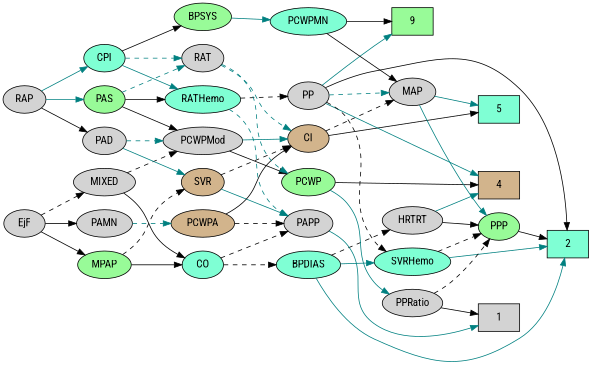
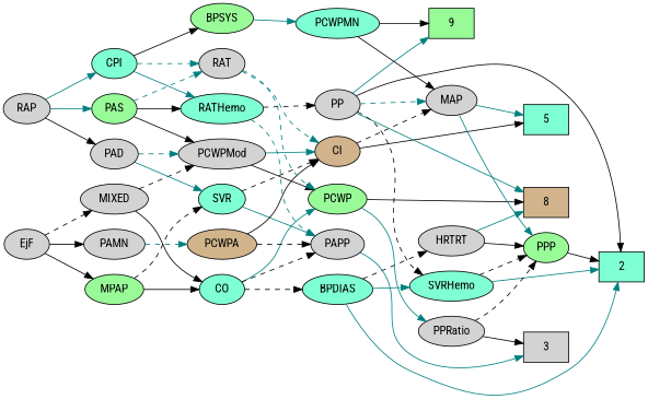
  strict digraph {
    fontname="Roboto Condensed"
    rankdir=LR
    node [fillcolor=lightgrey fontname="Roboto Condensed" style=filled]
    edge [color=black fontname="Roboto Condensed" style=solid]
    n1 [fillcolor=palegreen height=0.5 label=9 shape=box width=0.75]
    2 [fillcolor=aquamarine height=0.5 shape=box width=0.75]
-   3 [height=0.5 shape=box width=0.75 label=1]
-   4 [fillcolor=tan height=0.5 shape=box width=0.75]
+   3 [height=0.5 shape=box width=0.75]
+   4 [fillcolor=tan height=0.5 shape=box width=0.75 label=8]
    5 [fillcolor=aquamarine height=0.5 shape=box width=0.75]
    EjF [height=0.5 width=0.75]
    MIXED [height=0.5 width=1.1193]
    MPAP [fillcolor=palegreen height=0.5 width=0.97491]
    PAMN [height=0.5 width=1.011]
    RAP [height=0.5 width=0.77632]
    PAD [height=0.5 width=0.79437]
    PAS [fillcolor=palegreen height=0.5 width=0.75]
    CPI [fillcolor=aquamarine height=0.5 width=0.75]
    CO [fillcolor=aquamarine height=0.5 width=0.75]
    PCWPMod [height=0.5 width=1.4443]
-   SVR [fillcolor=tan height=0.5 width=0.77632]
+   SVR [fillcolor=aquamarine height=0.5 width=0.77632]
    PCWPA [fillcolor=tan height=0.5 width=1.1555]
    RATHemo [fillcolor=aquamarine height=0.5 width=1.3721]
    RAT [height=0.5 width=0.75827]
    BPSYS [fillcolor=palegreen height=0.5 width=1.0471]
    BPDIAS [fillcolor=aquamarine height=0.5 width=1.1735]
    PCWP [fillcolor=palegreen height=0.5 width=0.97491]
    PAPP [height=0.5 width=0.88464]
    CI [fillcolor=tan height=0.5 width=0.75]
    PP [height=0.5 width=0.75]
    PCWPMN [fillcolor=aquamarine height=0.5 width=1.3902]
    SVRHemo [fillcolor=aquamarine height=0.5 width=1.3902]
    HRTRT [height=0.5 width=1.1013]
    PPRatio [height=0.5 width=1.1013]
    MAP [height=0.5 width=0.84854]
    PPP [fillcolor=palegreen height=0.5 width=0.75]
    EjF -> MIXED [style=dashed]
    EjF -> MPAP
    EjF -> PAMN
    MIXED -> CO
    MIXED -> PCWPMod [style=dashed]
    MPAP -> CO
    MPAP -> SVR [style=dashed]
    PAMN -> PCWPA [color=teal style=dashed]
    RAP -> PAD
    RAP -> PAS [color=teal]
    RAP -> CPI [color=teal]
    PAD -> PCWPMod [color=teal style=dashed]
    PAD -> SVR [color=teal]
    PAS -> PCWPMod
    PAS -> RATHemo
    PAS -> RAT [color=teal style=dashed]
    CPI -> RATHemo [color=teal]
    CPI -> RAT [color=teal style=dashed]
    CPI -> BPSYS
    CO -> BPDIAS [style=dashed]
+   CO -> PCWP [color=teal]
    CO -> PAPP [style=dashed]
    PCWPMod -> PCWP
    PCWPMod -> CI [color=teal]
    SVR -> PAPP [color=teal]
    SVR -> CI [style=dashed]
    PCWPA -> PAPP [style=dashed]
    PCWPA -> CI
    RATHemo -> PAPP [color=teal style=dashed]
    RATHemo -> PP [style=dashed]
    RAT -> PCWP [color=teal style=dashed]
    RAT -> CI [color=teal style=dashed]
    BPSYS -> PCWPMN [color=teal]
    BPDIAS -> 2 [color=teal]
    BPDIAS -> SVRHemo [color=teal]
    BPDIAS -> HRTRT [style=dashed]
    PCWP -> 4
    PCWP -> PPRatio [color=teal]
    PAPP -> 3 [color=teal]
    CI -> 5
    CI -> MAP [style=dashed]
    PP -> n1 [color=teal]
    PP -> 2
    PP -> 4 [color=teal]
    PP -> SVRHemo [style=dashed]
    PP -> MAP [color=teal style=dashed]
    PCWPMN -> n1
    PCWPMN -> MAP
    SVRHemo -> 2 [color=teal]
    SVRHemo -> PPP [style=dashed]
    HRTRT -> 4 [color=teal]
    HRTRT -> PPP
    PPRatio -> 3
    PPRatio -> PPP [style=dashed]
    MAP -> 5 [color=teal]
    MAP -> PPP [color=teal]
    PPP -> 2
  }
